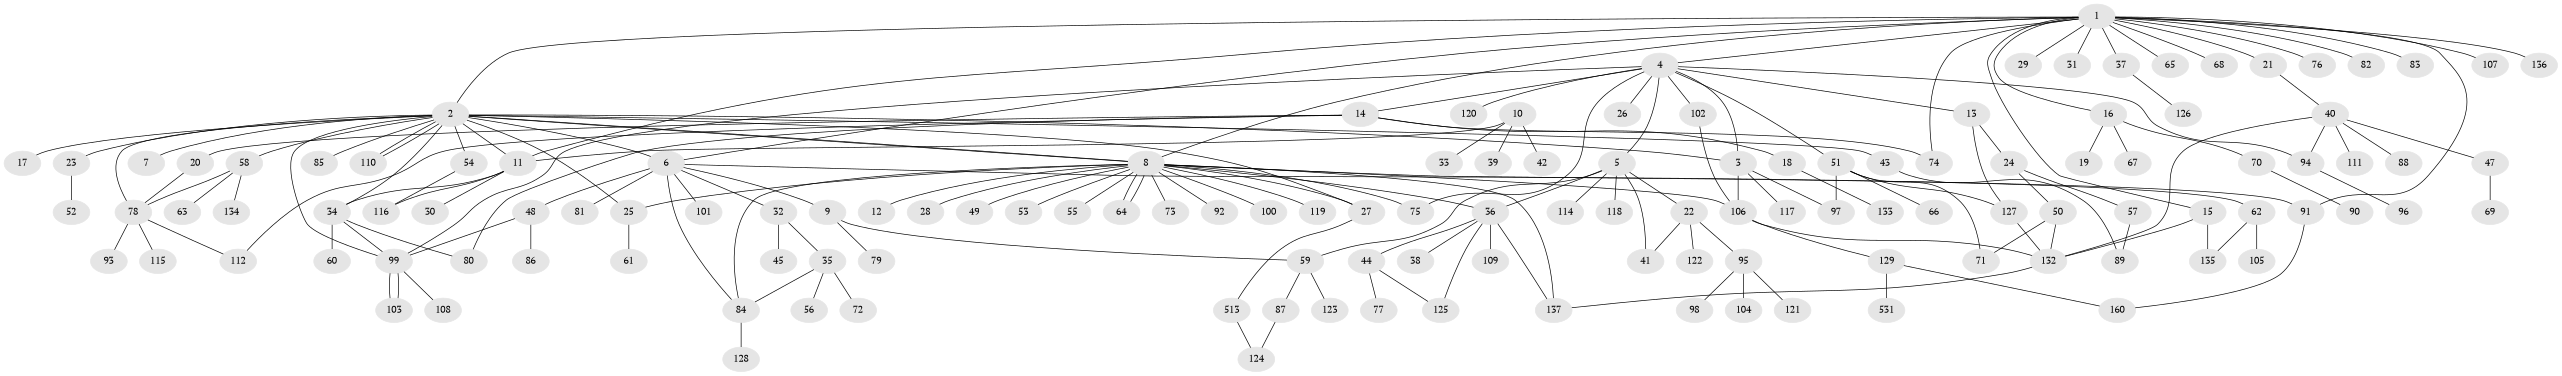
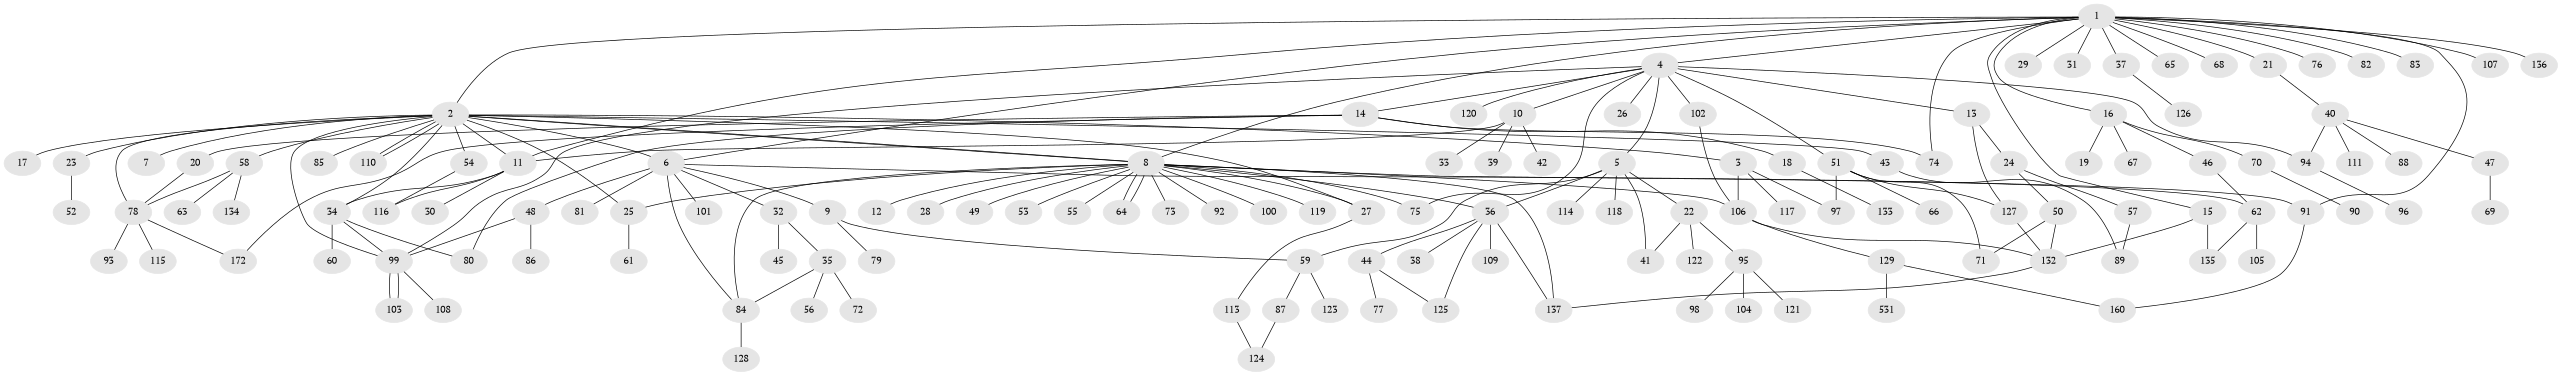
  graph {
    fontname="PT Serif"
    node [color=gray90 fontname="PT Serif" style=filled]
    edge [fontname="PT Serif"]
    1
    2
    4
    6
    8
    11
    15
    16
    21
    29
    31
    37
    65
    68
    74
    76
    82
    83
    91
    107
    136
    3
    7
    17
    23
    25
    27
    34
    43
    54
    58
    78
    85
    99
    110
    5
    10
    13
    14
    26
    51
    75
    94
    102
    120
    9
    32
    48
    62
    81
    84
    101
    106
    36
    12
    28
    49
    53
    55
    64
    73
    92
    100
    119
    137
    30
    116
    132
    135
    19
+   46
    67
    70
    40
    126
    n76 [label=160]
    97
    117
    52
    61
-   113 [label=513]
+   113
    80
    60
    89
    63
    134
-   112
+   112 [label=172]
    93
    115
    103
    108
    129
    22
    41
    59
    114
    118
    33
    39
    42
    24
    127
    18
    20
    71
    66
    96
    95
    122
    38
    44
    109
    125
    87
    123
    79
    35
    45
    86
    105
    128
    50
    57
    133
    90
    47
    88
    111
    98
    104
    121
    124
    56
    72
    77
    69
    n137 [label=531]
    1 -- 2
    1 -- 4
    1 -- 6
    1 -- 8
    1 -- 11
    1 -- 15
    1 -- 16
    1 -- 21
    1 -- 29
    1 -- 31
    1 -- 37
    1 -- 65
    1 -- 68
    1 -- 74
    1 -- 76
    1 -- 82
    1 -- 83
    1 -- 91
    1 -- 107
    1 -- 136
    2 -- 6
    2 -- 8
    2 -- 8
    2 -- 11
    2 -- 3
    2 -- 7
    2 -- 17
    2 -- 23
    2 -- 25
    2 -- 27
    2 -- 34
    2 -- 43
    2 -- 54
    2 -- 58
    2 -- 78
    2 -- 85
    2 -- 99
    2 -- 110
    2 -- 110
    4 -- 99
    4 -- 5
-   4 -- 3
+   4 -- 10
    4 -- 13
    4 -- 14
    4 -- 26
    4 -- 51
    4 -- 75
    4 -- 94
    4 -- 102
    4 -- 120
    6 -- 9
    6 -- 32
    6 -- 48
    6 -- 62
    6 -- 81
    6 -- 84
    6 -- 101
    8 -- 91
    8 -- 25
    8 -- 27
    8 -- 75
    8 -- 84
    8 -- 106
    8 -- 36
    8 -- 12
    8 -- 28
    8 -- 49
    8 -- 53
    8 -- 55
    8 -- 64
    8 -- 64
    8 -- 73
    8 -- 92
    8 -- 100
    8 -- 119
    8 -- 137
    11 -- 34
    11 -- 30
    11 -- 116
    15 -- 132
    15 -- 135
    16 -- 19
+   16 -- 46
    16 -- 67
    16 -- 70
    21 -- 40
    37 -- 126
    91 -- n76
    3 -- 106
    3 -- 97
    3 -- 117
    23 -- 52
    25 -- 61
    27 -- 113
    34 -- 99
    34 -- 80
    34 -- 60
    43 -- 89
    54 -- 116
    58 -- 78
    58 -- 63
    58 -- 134
    78 -- 112
    78 -- 93
    78 -- 115
    99 -- 103
    99 -- 103
    99 -- 108
    5 -- 36
    5 -- 22
    5 -- 41
    5 -- 59
    5 -- 114
    5 -- 118
    10 -- 11
    10 -- 33
    10 -- 39
    10 -- 42
    13 -- 24
    13 -- 127
    14 -- 74
    14 -- 80
    14 -- 112
    14 -- 18
    14 -- 20
    51 -- 97
    51 -- 127
    51 -- 71
    51 -- 66
    94 -- 96
    102 -- 106
    9 -- 59
    9 -- 79
    32 -- 35
    32 -- 45
    48 -- 99
    48 -- 86
    62 -- 135
    62 -- 105
    84 -- 128
    106 -- 132
    106 -- 129
    36 -- 137
    36 -- 38
    36 -- 44
    36 -- 109
    36 -- 125
    132 -- 137
+   46 -- 62
    70 -- 90
    40 -- 94
-   40 -- 132
    40 -- 47
    40 -- 88
    40 -- 111
    113 -- 124
    129 -- n76
    129 -- n137
    22 -- 41
    22 -- 95
    22 -- 122
    59 -- 87
    59 -- 123
    24 -- 50
    24 -- 57
    127 -- 132
    18 -- 133
    20 -- 78
    95 -- 98
    95 -- 104
    95 -- 121
    44 -- 125
    44 -- 77
    87 -- 124
    35 -- 84
    35 -- 56
    35 -- 72
    50 -- 132
    50 -- 71
    57 -- 89
    47 -- 69
  }
